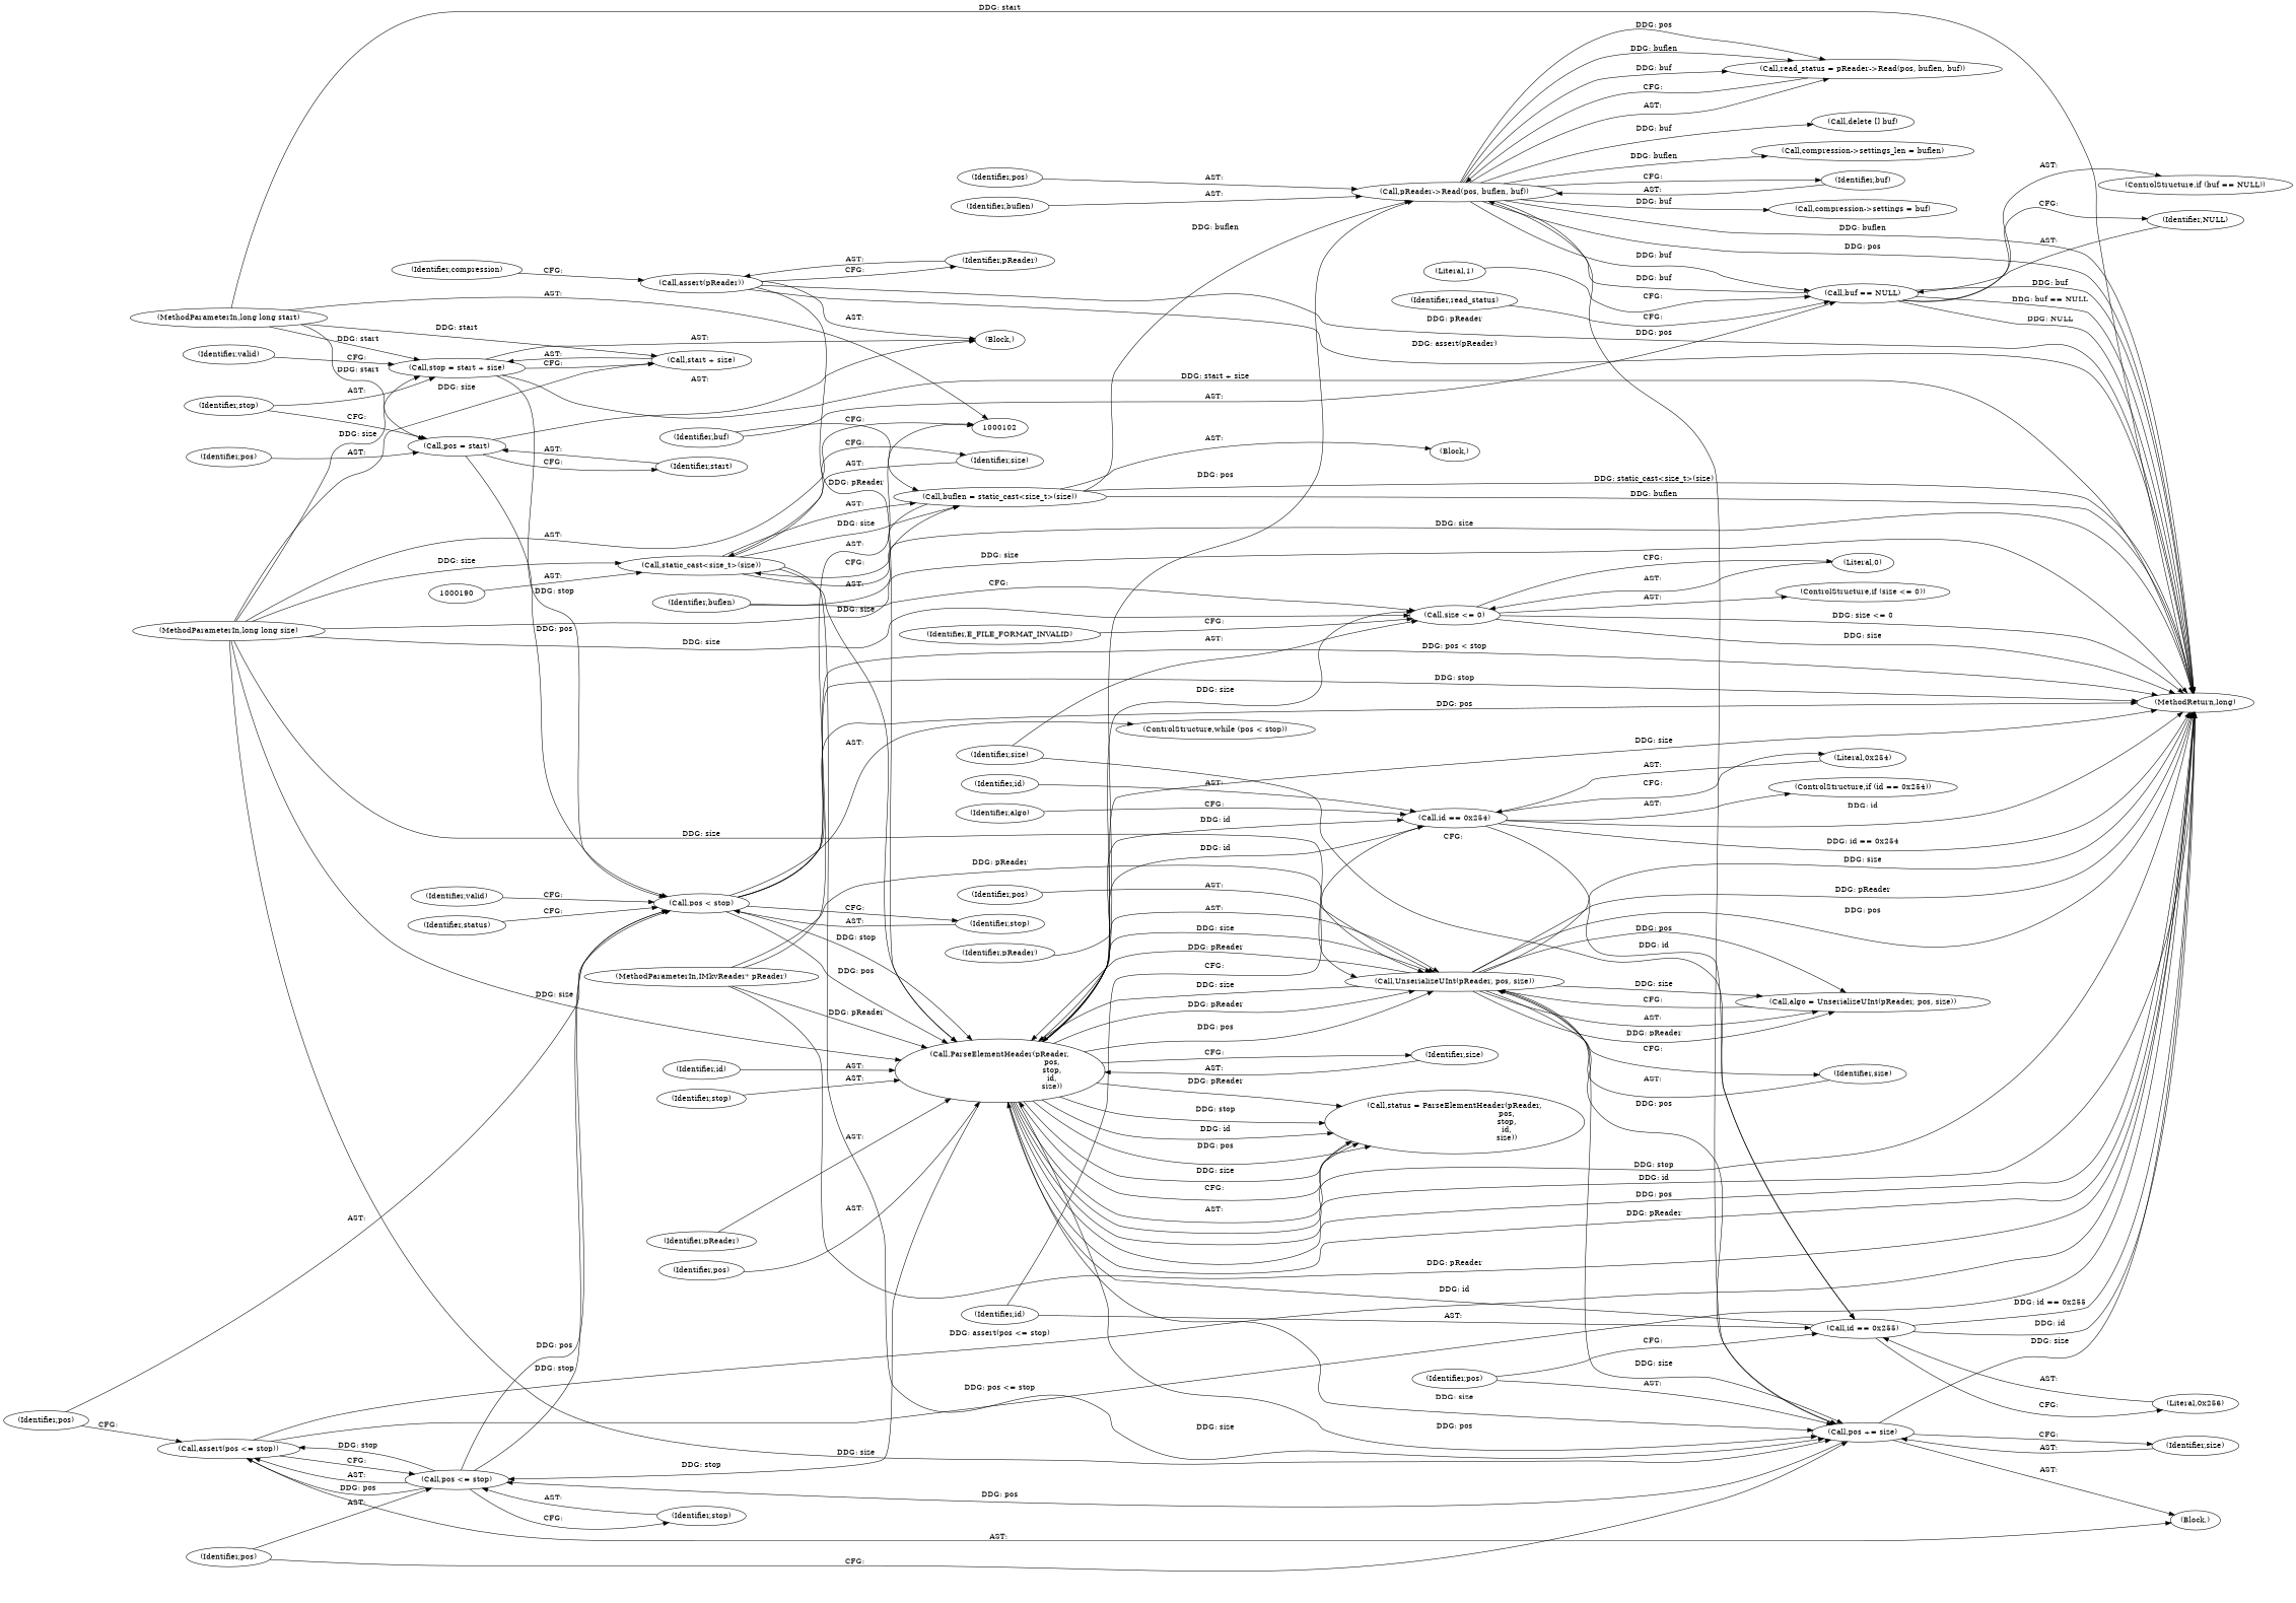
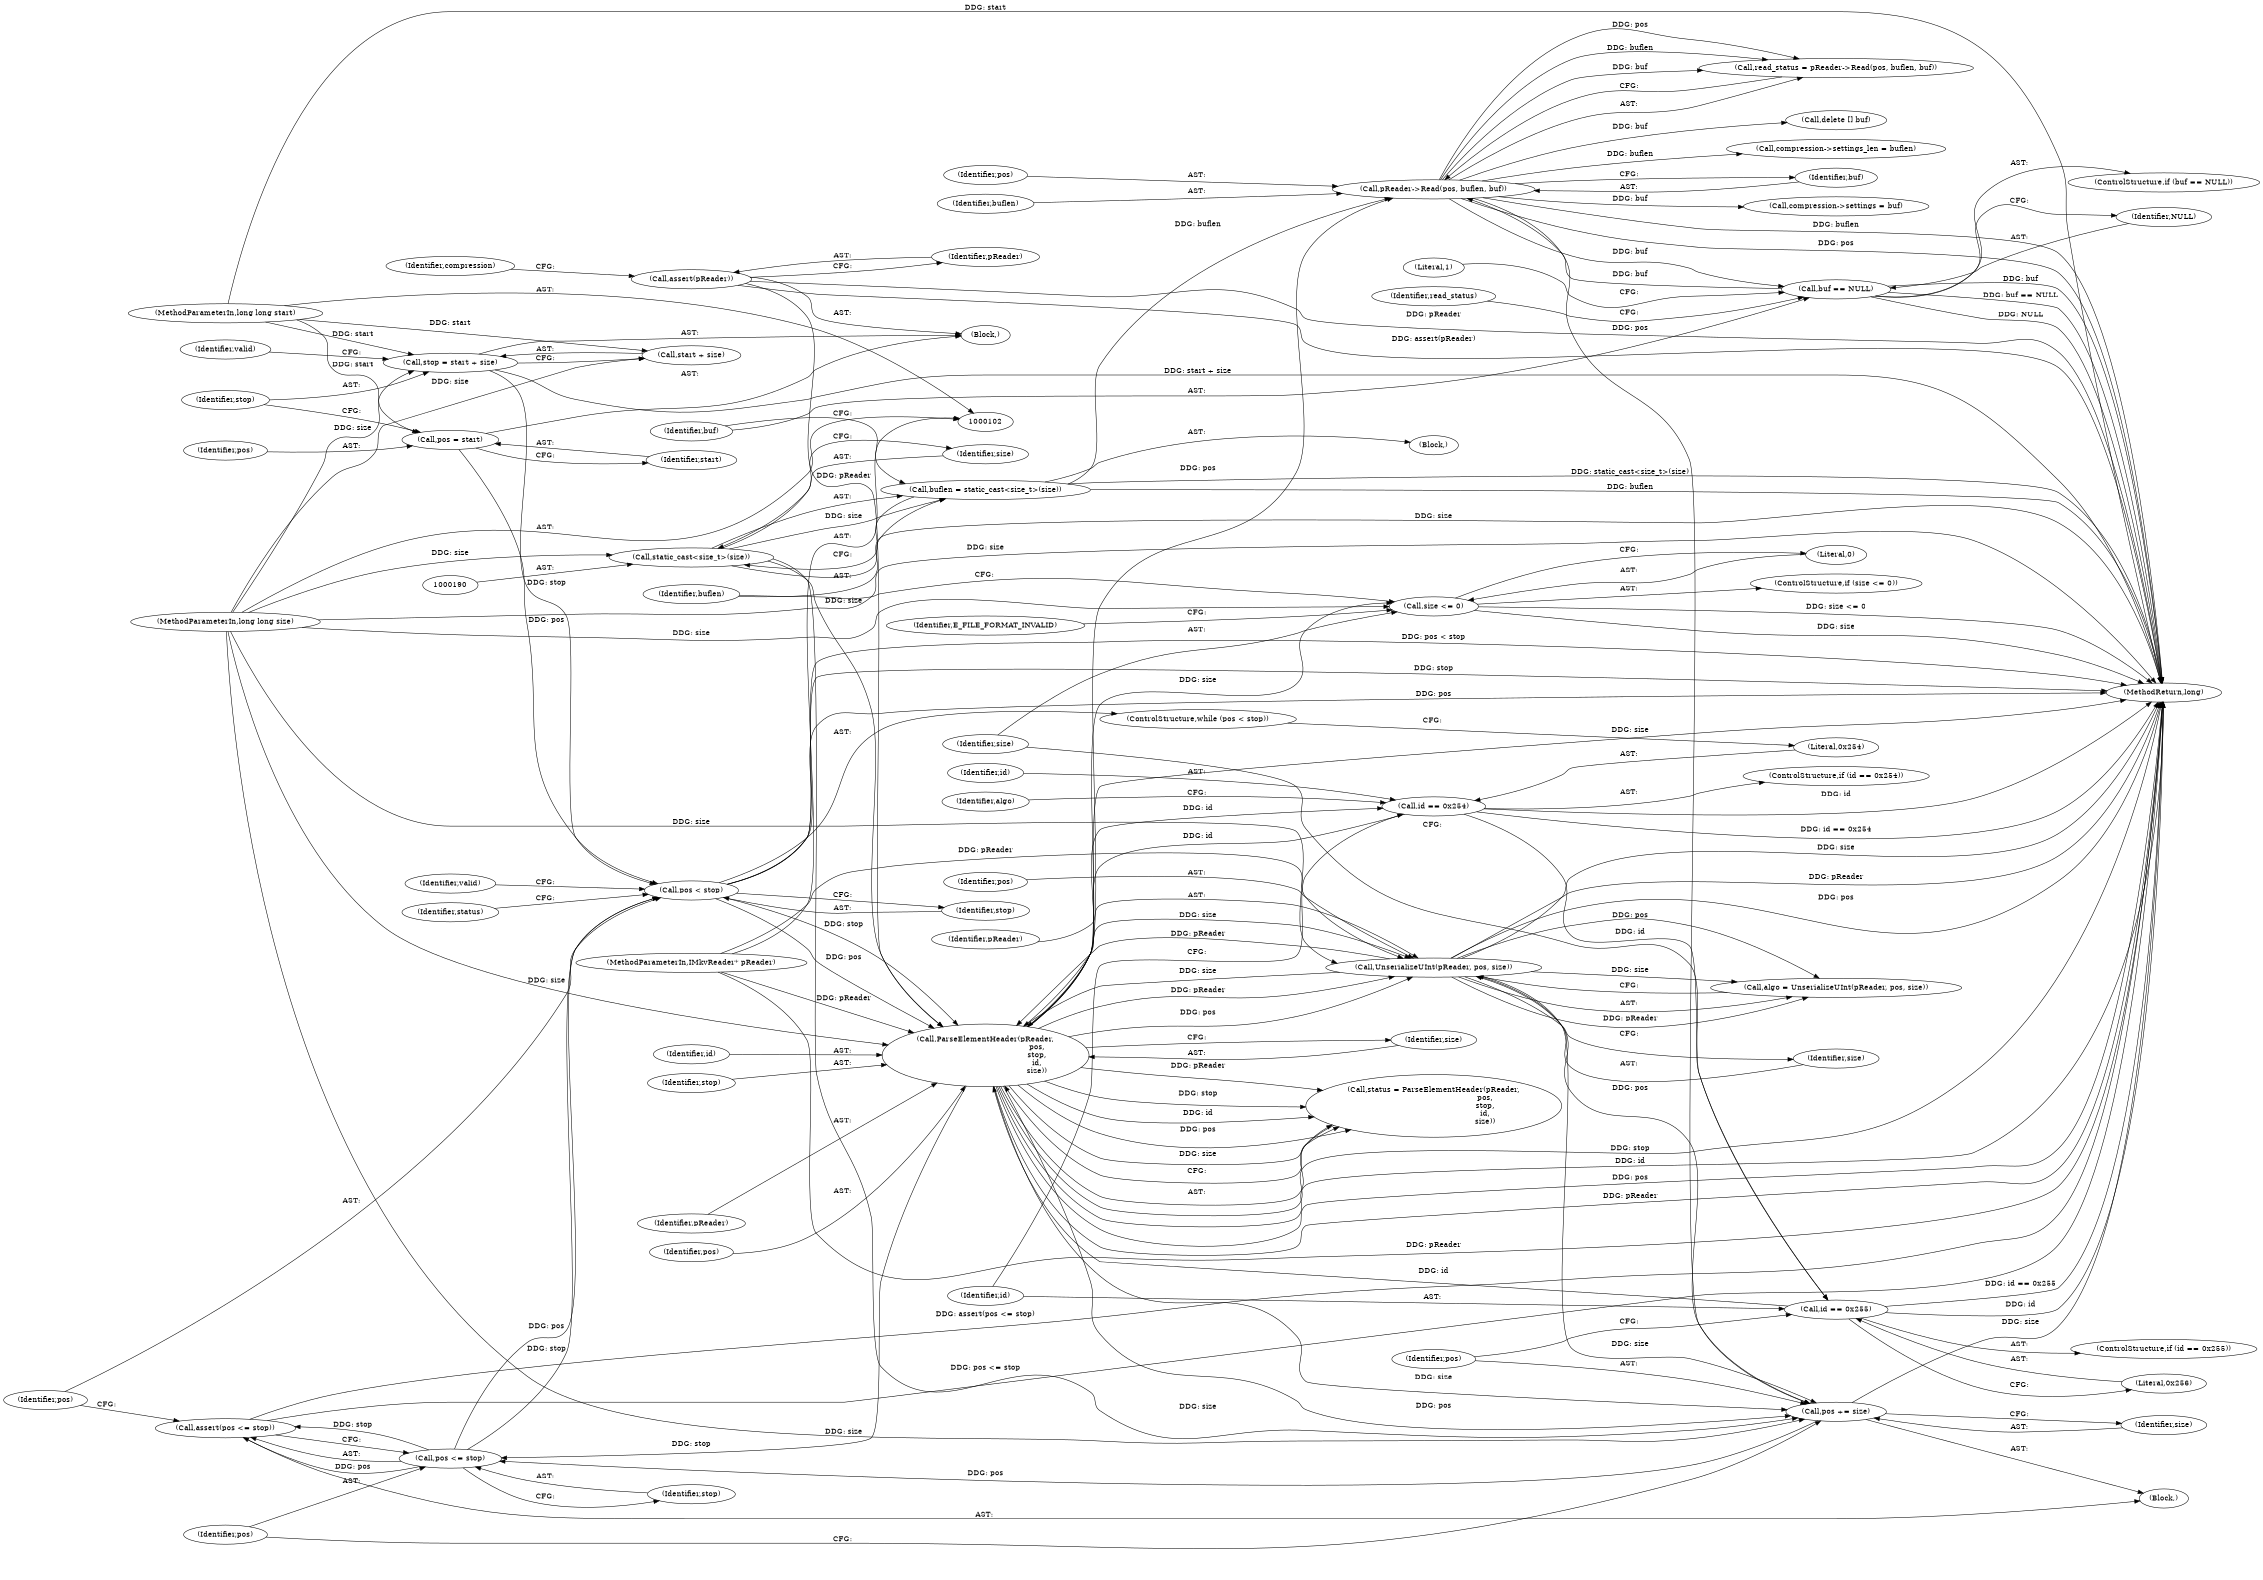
  digraph {
    rankdir=LR
    n1 [label="(Call,assert(pos <= stop))"]
    n2 [label="(Call,pos <= stop)"]
    n3 [label="(MethodReturn,long)"]
    n4 [label="(Block,)"]
    n5 [label="(Call,pos < stop)"]
    n6 [label="(Identifier,stop)"]
    n7 [label="(Call,ParseElementHeader(pReader,\n                                           pos,\n                                           stop,\n                                           id,\n                                           size))"]
    n8 [label="(Identifier,stop)"]
    n9 [label="(ControlStructure,while (pos < stop))"]
    n10 [label="(Call,pos += size)"]
    n11 [label="(Identifier,size)"]
    n12 [label="(Call,UnserializeUInt(pReader, pos, size))"]
    n13 [label="(Call,algo = UnserializeUInt(pReader, pos, size))"]
    n14 [label="(Identifier,size)"]
    n15 [label="(Call,id == 0x254)"]
    n16 [label="(Call,size <= 0)"]
    n17 [label="(Call,pReader->Read(pos, buflen, buf))"]
    n18 [label="(Identifier,size)"]
    n19 [label="(Call,status = ParseElementHeader(pReader,\n                                           pos,\n                                           stop,\n                                           id,\n                                           size))"]
    n20 [label="(Call,id == 0x255)"]
    n21 [label="(Literal,0x254)"]
    n22 [label="(ControlStructure,if (id == 0x254))"]
    n23 [label="(ControlStructure,if (size <= 0))"]
    n24 [label="(Literal,0)"]
    n25 [label="(Call,buf == NULL)"]
    n26 [label="(Call,read_status = pReader->Read(pos, buflen, buf))"]
    n27 [label="(Call,delete [] buf)"]
    n28 [label="(Call,compression->settings_len = buflen)"]
    n29 [label="(Identifier,buf)"]
    n30 [label="(Call,compression->settings = buf)"]
    n31 [label="(Call,assert(pReader))"]
    n32 [label="(Block,)"]
    n33 [label="(Identifier,pReader)"]
    n34 [label="(MethodParameterIn,IMkvReader* pReader)"]
    1000102
    n36 [label="(Call,pos = start)"]
    n37 [label="(Identifier,start)"]
    n38 [label="(MethodParameterIn,long long start)"]
    n39 [label="(Call,stop = start + size)"]
    n40 [label="(Call,start + size)"]
    n41 [label="(MethodParameterIn,long long size)"]
    n42 [label="(Call,static_cast<size_t>(size))"]
    n43 [label="(Call,buflen = static_cast<size_t>(size))"]
    n44 [label="(Identifier,size)"]
+   n45 [label="(ControlStructure,if (id == 0x255))"]
    n46 [label="(Literal,0x256)"]
    n47 [label="(Block,)"]
    n48 [label="(Identifier,NULL)"]
    n49 [label="(ControlStructure,if (buf == NULL))"]
    n50 [label="(Identifier,pReader)"]
    n51 [label="(Identifier,pos)"]
    n52 [label="(Identifier,pos)"]
    n53 [label="(Identifier,id)"]
    n54 [label="(Identifier,pos)"]
    n55 [label="(Literal,1)"]
    n56 [label="(Identifier,stop)"]
    n57 [label="(Identifier,algo)"]
    n58 [label="(Identifier,read_status)"]
    n59 [label="(Identifier,status)"]
    n60 [label="(Identifier,id)"]
    n61 [label="(Identifier,id)"]
    n62 [label="(Identifier,buflen)"]
    n63 [label="(Identifier,compression)"]
    n64 [label="(Identifier,E_FILE_FORMAT_INVALID)"]
    n65 [label="(Identifier,pos)"]
    n66 [label="(Identifier,pos)"]
    n67 [label="(Identifier,buf)"]
    n68 [label="(Identifier,pos)"]
    n69 [label="(Identifier,stop)"]
    n70 [label="(Identifier,pReader)"]
    n71 [label="(Identifier,valid)"]
    n72 [label="(Identifier,pos)"]
    n73 [label="(Identifier,buflen)"]
    n74 [label="(Identifier,size)"]
    n75 [label="(Identifier,valid)"]
    1000190
    n1 -> n2 [label="CFG: "]
    n1 -> n3 [label="DDG: assert(pos <= stop)"]
    n1 -> n3 [label="DDG: pos <= stop"]
    n1 -> n4 [label="AST: "]
    n2 -> n1 [label="AST: "]
    n2 -> n1 [label="DDG: pos"]
    n2 -> n1 [label="DDG: stop"]
    n2 -> n5 [label="DDG: pos"]
    n2 -> n5 [label="DDG: stop"]
    n2 -> n6 [label="CFG: "]
    n5 -> n3 [label="DDG: pos < stop"]
    n5 -> n3 [label="DDG: stop"]
    n5 -> n3 [label="DDG: pos"]
    n5 -> n7 [label="DDG: pos"]
    n5 -> n7 [label="DDG: stop"]
    n5 -> n8 [label="CFG: "]
    n5 -> n9 [label="AST: "]
    n6 -> n2 [label="AST: "]
    n7 -> n2 [label="DDG: stop"]
    n7 -> n3 [label="DDG: size"]
    n7 -> n3 [label="DDG: stop"]
    n7 -> n3 [label="DDG: id"]
    n7 -> n3 [label="DDG: pos"]
    n7 -> n3 [label="DDG: pReader"]
    n7 -> n10 [label="DDG: size"]
    n7 -> n10 [label="DDG: pos"]
    n7 -> n12 [label="DDG: pReader"]
    n7 -> n12 [label="DDG: pos"]
    n7 -> n12 [label="DDG: size"]
    n7 -> n15 [label="DDG: id"]
    n7 -> n16 [label="DDG: size"]
    n7 -> n17 [label="DDG: pos"]
    n7 -> n18 [label="CFG: "]
    n7 -> n19 [label="AST: "]
    n7 -> n19 [label="DDG: pReader"]
    n7 -> n19 [label="DDG: stop"]
    n7 -> n19 [label="DDG: id"]
    n7 -> n19 [label="DDG: pos"]
    n7 -> n19 [label="DDG: size"]
    n8 -> n5 [label="AST: "]
    n10 -> n2 [label="DDG: pos"]
    n10 -> n3 [label="DDG: size"]
    n10 -> n4 [label="AST: "]
    n10 -> n11 [label="CFG: "]
    n11 -> n10 [label="AST: "]
    n12 -> n3 [label="DDG: size"]
    n12 -> n3 [label="DDG: pReader"]
    n12 -> n3 [label="DDG: pos"]
    n12 -> n7 [label="DDG: pReader"]
    n12 -> n7 [label="DDG: size"]
    n12 -> n10 [label="DDG: size"]
    n12 -> n10 [label="DDG: pos"]
    n12 -> n13 [label="AST: "]
    n12 -> n13 [label="DDG: pReader"]
    n12 -> n13 [label="DDG: pos"]
    n12 -> n13 [label="DDG: size"]
    n12 -> n14 [label="CFG: "]
    n13 -> n12 [label="CFG: "]
    n14 -> n12 [label="AST: "]
    n15 -> n3 [label="DDG: id == 0x254"]
    n15 -> n3 [label="DDG: id"]
    n15 -> n7 [label="DDG: id"]
    n15 -> n20 [label="DDG: id"]
-   n15 -> n21 [label="CFG: "]
+   n9 -> n21 [label="CFG: "]
    n15 -> n22 [label="AST: "]
    n16 -> n3 [label="DDG: size <= 0"]
    n16 -> n3 [label="DDG: size"]
    n16 -> n23 [label="AST: "]
    n16 -> n24 [label="CFG: "]
    n17 -> n3 [label="DDG: buflen"]
    n17 -> n3 [label="DDG: pos"]
    n17 -> n10 [label="DDG: pos"]
    n17 -> n25 [label="DDG: buf"]
    n17 -> n26 [label="AST: "]
    n17 -> n26 [label="DDG: pos"]
    n17 -> n26 [label="DDG: buflen"]
    n17 -> n26 [label="DDG: buf"]
    n17 -> n27 [label="DDG: buf"]
    n17 -> n28 [label="DDG: buflen"]
    n17 -> n29 [label="CFG: "]
    n17 -> n30 [label="DDG: buf"]
    n18 -> n7 [label="AST: "]
    n19 -> n7 [label="CFG: "]
    n20 -> n3 [label="DDG: id == 0x255"]
    n20 -> n3 [label="DDG: id"]
    n20 -> n7 [label="DDG: id"]
+   n20 -> n45 [label="AST: "]
    n20 -> n46 [label="CFG: "]
    n21 -> n15 [label="AST: "]
    n24 -> n16 [label="AST: "]
    n25 -> n3 [label="DDG: buf == NULL"]
    n25 -> n3 [label="DDG: NULL"]
    n25 -> n3 [label="DDG: buf"]
    n25 -> n17 [label="DDG: buf"]
    n25 -> n48 [label="CFG: "]
    n25 -> n49 [label="AST: "]
    n26 -> n17 [label="CFG: "]
    n29 -> n17 [label="AST: "]
    n31 -> n3 [label="DDG: assert(pReader)"]
    n31 -> n3 [label="DDG: pReader"]
    n31 -> n7 [label="DDG: pReader"]
    n31 -> n32 [label="AST: "]
    n31 -> n33 [label="CFG: "]
    n33 -> n31 [label="AST: "]
    n34 -> n3 [label="DDG: pReader"]
    n34 -> n7 [label="DDG: pReader"]
    n34 -> n12 [label="DDG: pReader"]
    n34 -> 1000102 [label="AST: "]
    n36 -> n5 [label="DDG: pos"]
    n36 -> n32 [label="AST: "]
    n36 -> n37 [label="CFG: "]
    n37 -> n36 [label="AST: "]
    n38 -> n3 [label="DDG: start"]
    n38 -> 1000102 [label="AST: "]
    n38 -> n36 [label="DDG: start"]
    n38 -> n39 [label="DDG: start"]
    n38 -> n40 [label="DDG: start"]
    n39 -> n3 [label="DDG: start + size"]
    n39 -> n5 [label="DDG: stop"]
    n39 -> n32 [label="AST: "]
    n39 -> n40 [label="CFG: "]
    n40 -> n39 [label="AST: "]
    n41 -> n3 [label="DDG: size"]
    n41 -> n7 [label="DDG: size"]
    n41 -> n10 [label="DDG: size"]
    n41 -> n12 [label="DDG: size"]
    n41 -> n16 [label="DDG: size"]
    n41 -> 1000102 [label="AST: "]
    n41 -> n39 [label="DDG: size"]
    n41 -> n40 [label="DDG: size"]
    n41 -> n42 [label="DDG: size"]
    n42 -> n3 [label="DDG: size"]
    n42 -> n7 [label="DDG: size"]
    n42 -> n10 [label="DDG: size"]
    n42 -> n43 [label="AST: "]
    n42 -> n43 [label="DDG: size"]
    n42 -> n44 [label="CFG: "]
    n43 -> n3 [label="DDG: buflen"]
    n43 -> n3 [label="DDG: static_cast<size_t>(size)"]
    n43 -> n17 [label="DDG: buflen"]
    n43 -> n42 [label="CFG: "]
    n43 -> n47 [label="AST: "]
    n44 -> n42 [label="AST: "]
    n46 -> n20 [label="AST: "]
    n48 -> n25 [label="AST: "]
    n50 -> n12 [label="AST: "]
    n51 -> n10 [label="AST: "]
    n51 -> n20 [label="CFG: "]
    n52 -> n7 [label="AST: "]
    n53 -> n7 [label="AST: "]
    n54 -> n17 [label="AST: "]
    n55 -> n25 [label="CFG: "]
    n56 -> n36 [label="CFG: "]
    n56 -> n39 [label="AST: "]
    n57 -> n15 [label="CFG: "]
    n58 -> n25 [label="CFG: "]
    n59 -> n5 [label="CFG: "]
    n60 -> n15 [label="CFG: "]
    n60 -> n20 [label="AST: "]
    n61 -> n15 [label="AST: "]
    n62 -> n17 [label="AST: "]
    n63 -> n31 [label="CFG: "]
    n64 -> n16 [label="CFG: "]
    n65 -> n2 [label="AST: "]
    n65 -> n10 [label="CFG: "]
    n66 -> n1 [label="CFG: "]
    n66 -> n5 [label="AST: "]
    n67 -> n25 [label="AST: "]
    n67 -> n43 [label="CFG: "]
    n68 -> n12 [label="AST: "]
    n69 -> n7 [label="AST: "]
    n70 -> n7 [label="AST: "]
    n71 -> n5 [label="CFG: "]
    n72 -> n36 [label="AST: "]
    n73 -> n16 [label="CFG: "]
    n73 -> n43 [label="AST: "]
    n74 -> n16 [label="AST: "]
    n74 -> n20 [label="CFG: "]
    n75 -> n39 [label="CFG: "]
    1000190 -> n42 [label="AST: "]
  }
